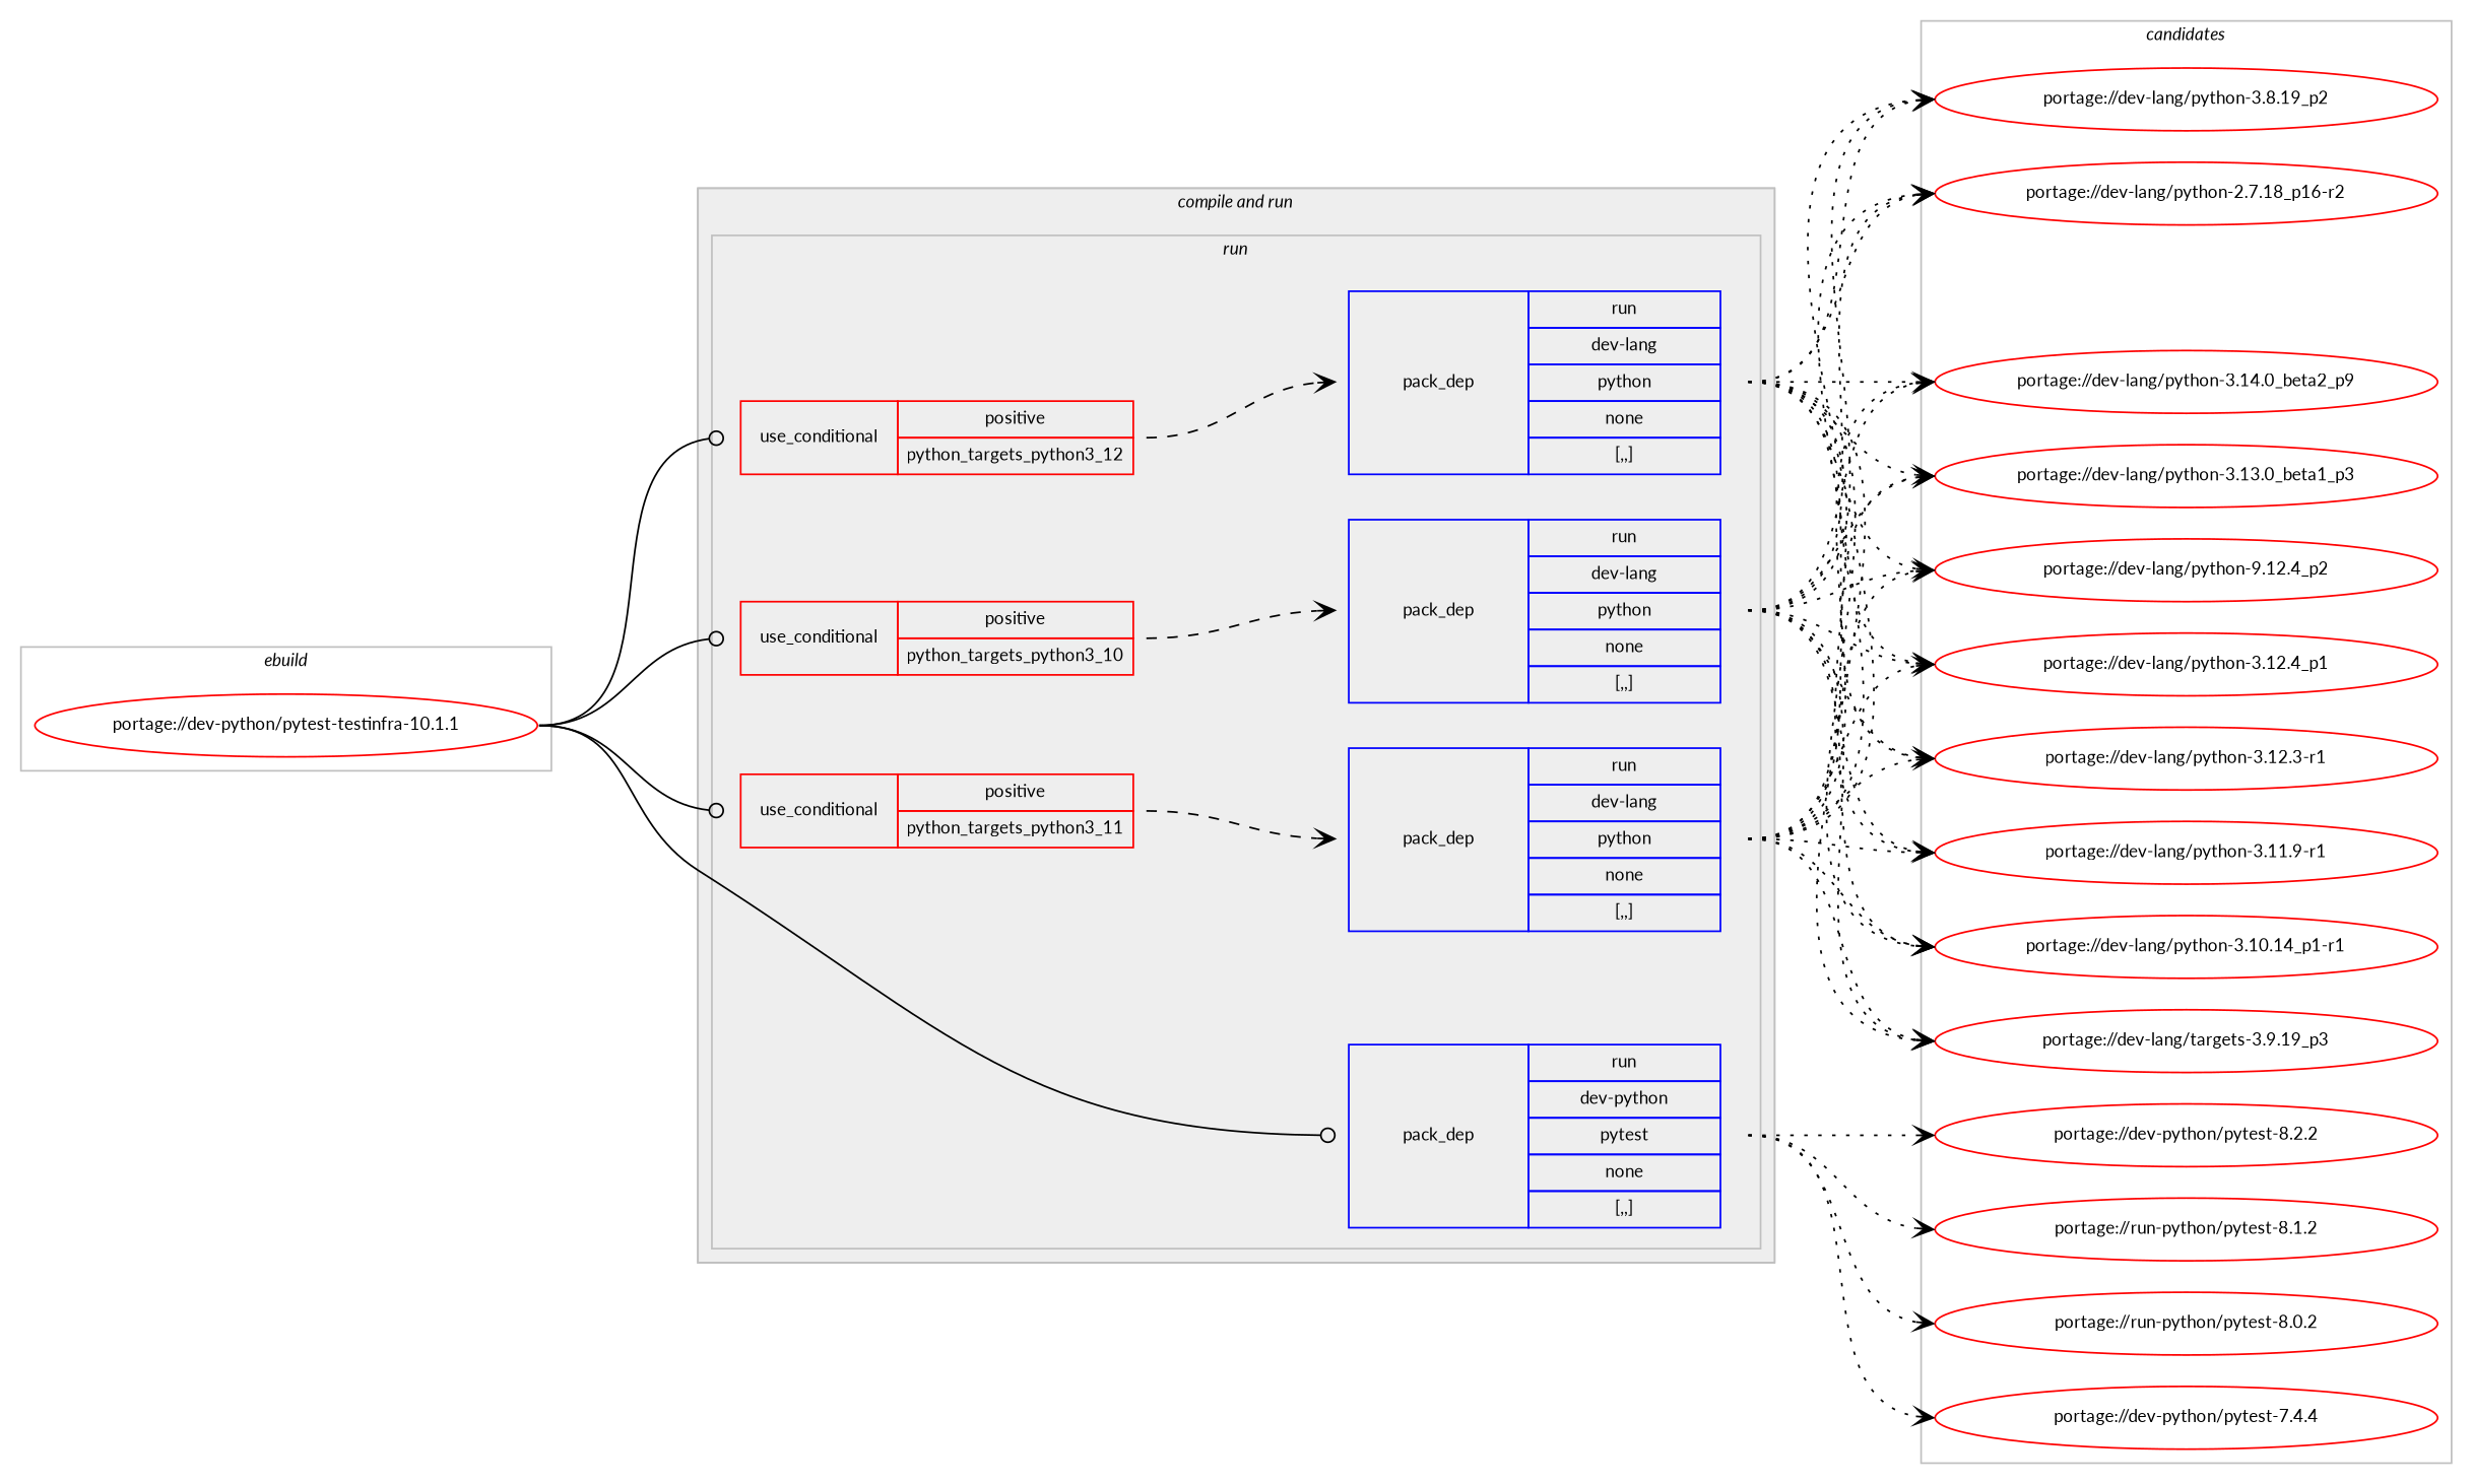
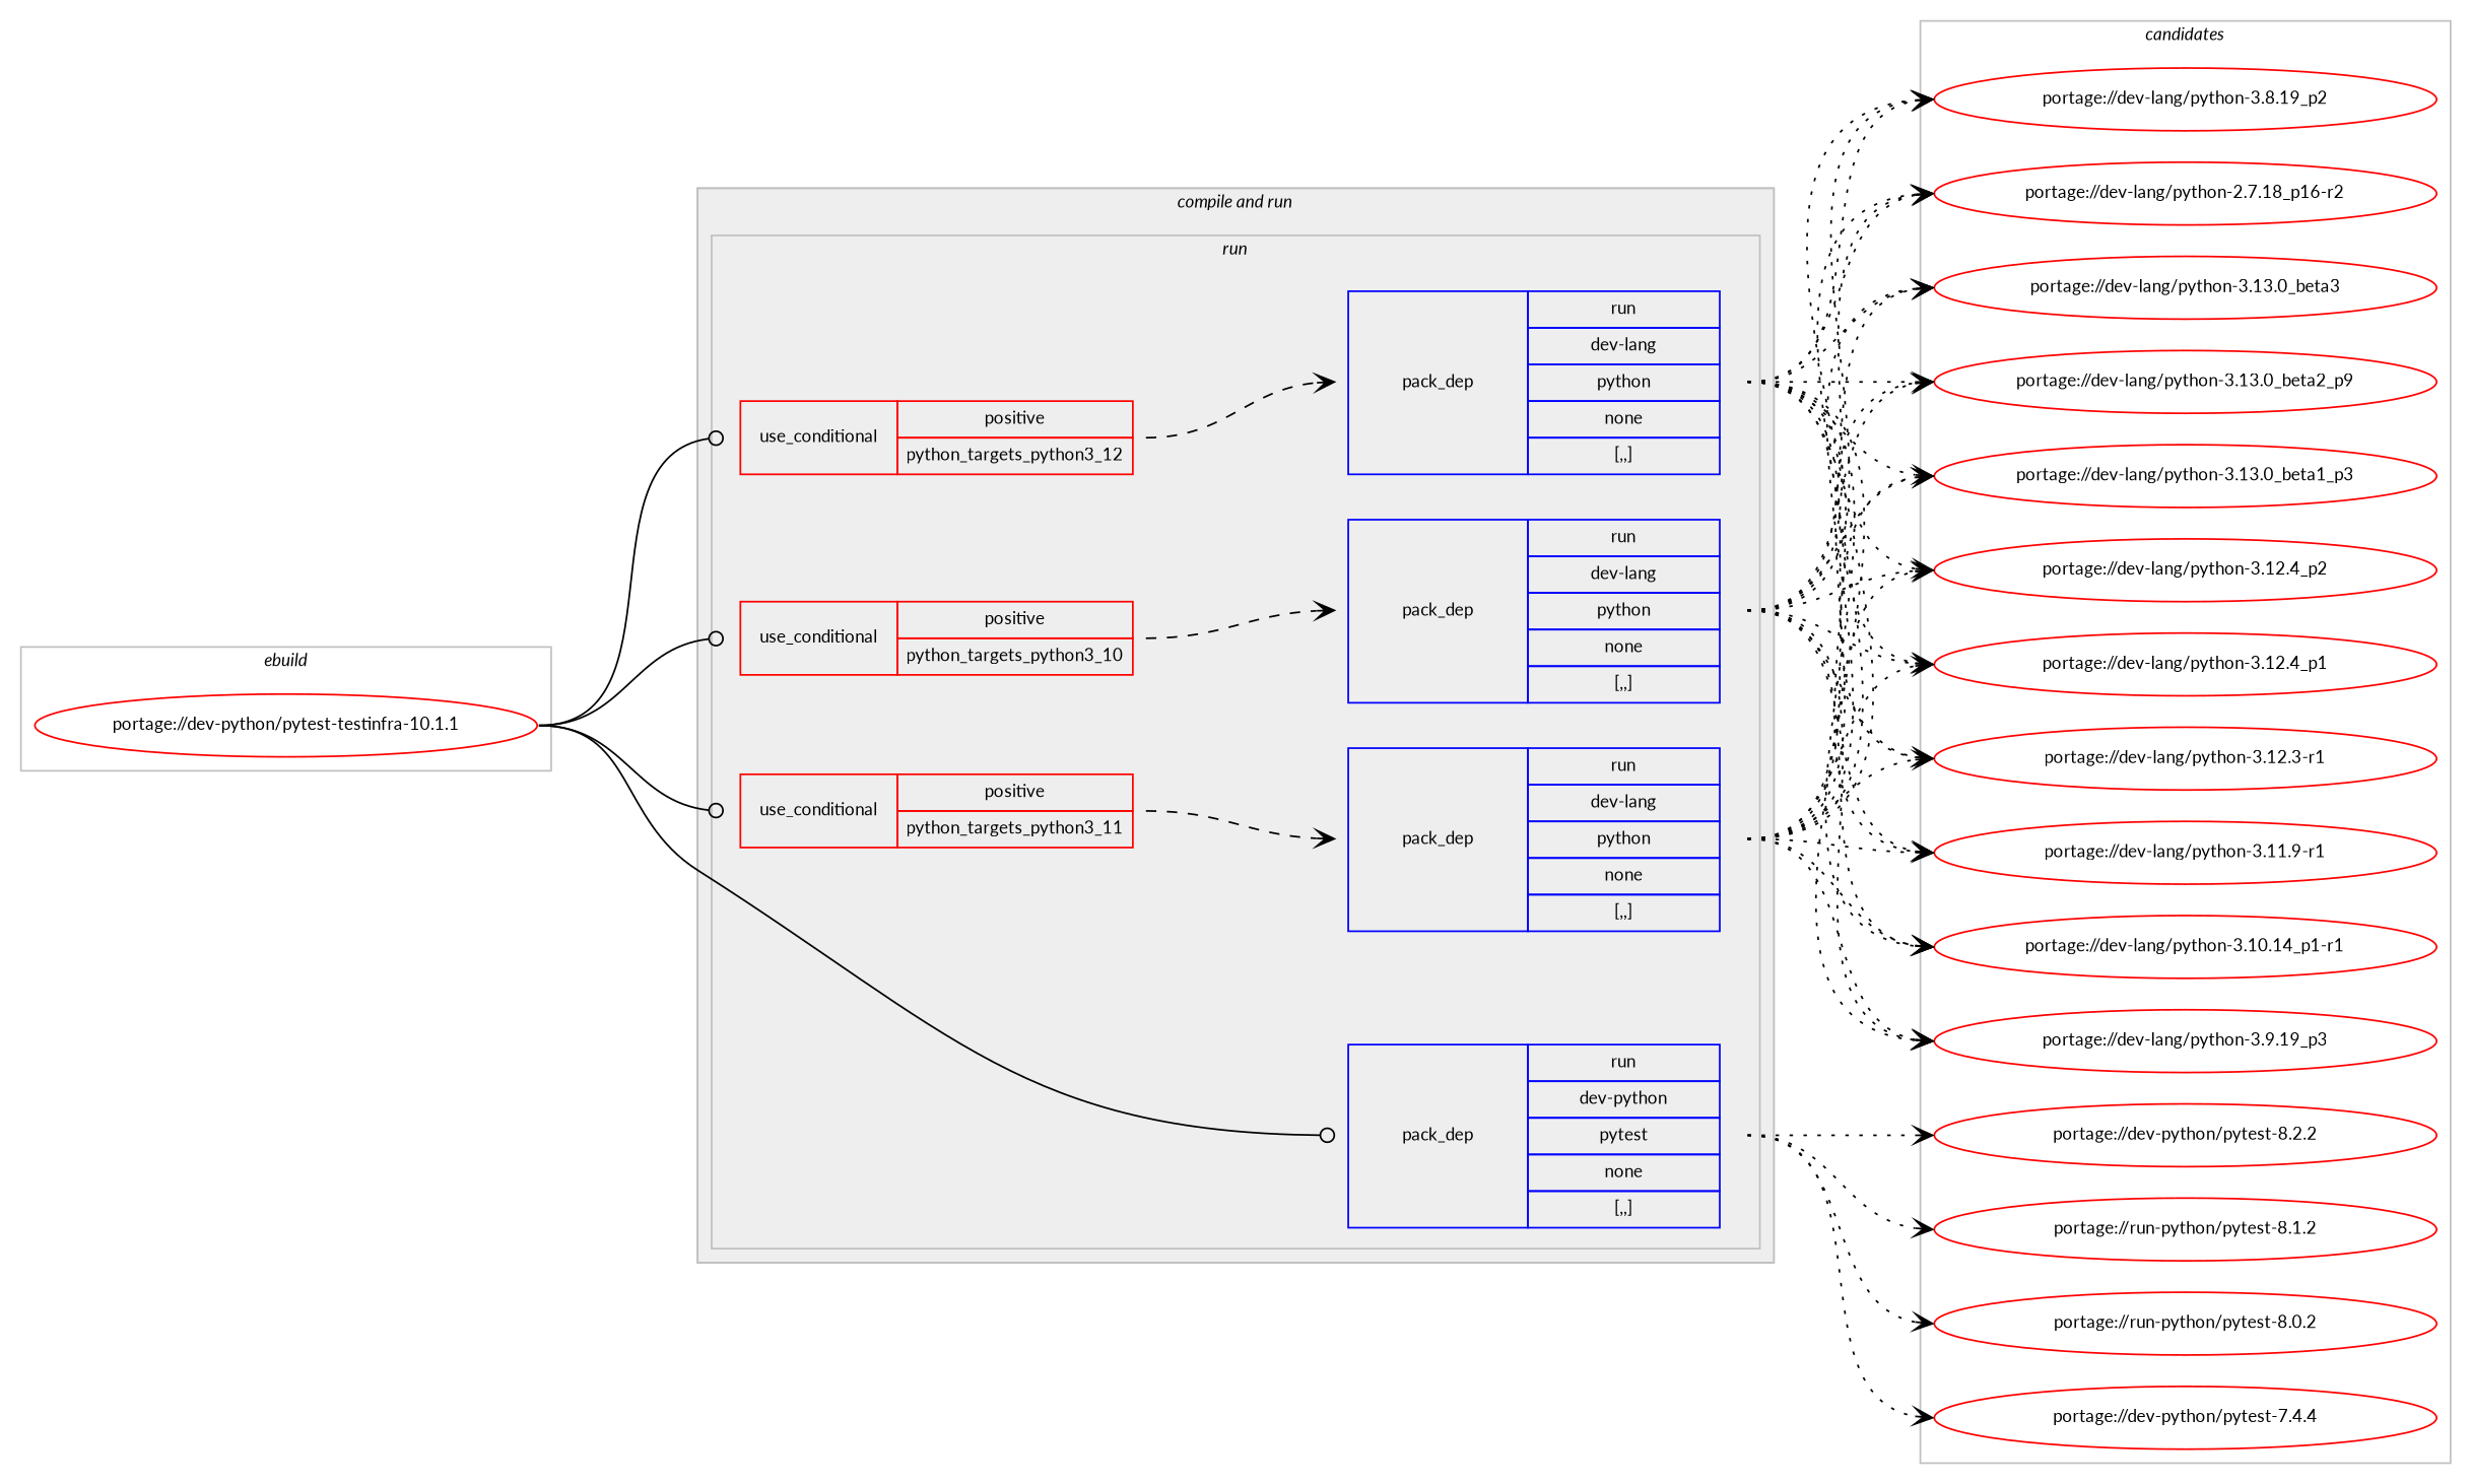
  digraph {
    compound=true
    concentrate=true
    fontname=Lato
    fontsize=10
    newrank=true
    rankdir=LR
    ranksep=1.5
    node [color=red fontname=Lato fontsize=10]
    edge [arrowhead=vee fontname=Lato headport=w style=dotted tailport=e weight=100]
    n1 [label="portage://dev-python/pytest-testinfra-10.1.1" width=4]
    n2 [color=blue label=<<TABLE BORDER="0" CELLBORDER="1" CELLSPACING="0" CELLPADDING="4" WIDTH="220"><TR><TD ROWSPAN="6" CELLPADDING="30">pack_dep</TD></TR><TR><TD WIDTH="110">run</TD></TR><TR><TD>dev-lang</TD></TR><TR><TD>python</TD></TR><TR><TD>none</TD></TR><TR><TD>[,,]</TD></TR></TABLE>> shape=none]
    n3 [label=<<TABLE BORDER="0" CELLBORDER="1" CELLSPACING="0" CELLPADDING="4"><TR><TD ROWSPAN="3" CELLPADDING="10">use_conditional</TD></TR><TR><TD>positive</TD></TR><TR><TD>python_targets_python3_10</TD></TR></TABLE>> shape=none]
    n4 [color=blue label=<<TABLE BORDER="0" CELLBORDER="1" CELLSPACING="0" CELLPADDING="4" WIDTH="220"><TR><TD ROWSPAN="6" CELLPADDING="30">pack_dep</TD></TR><TR><TD WIDTH="110">run</TD></TR><TR><TD>dev-lang</TD></TR><TR><TD>python</TD></TR><TR><TD>none</TD></TR><TR><TD>[,,]</TD></TR></TABLE>> shape=none]
    n5 [label=<<TABLE BORDER="0" CELLBORDER="1" CELLSPACING="0" CELLPADDING="4"><TR><TD ROWSPAN="3" CELLPADDING="10">use_conditional</TD></TR><TR><TD>positive</TD></TR><TR><TD>python_targets_python3_11</TD></TR></TABLE>> shape=none]
    n6 [color=blue label=<<TABLE BORDER="0" CELLBORDER="1" CELLSPACING="0" CELLPADDING="4" WIDTH="220"><TR><TD ROWSPAN="6" CELLPADDING="30">pack_dep</TD></TR><TR><TD WIDTH="110">run</TD></TR><TR><TD>dev-lang</TD></TR><TR><TD>python</TD></TR><TR><TD>none</TD></TR><TR><TD>[,,]</TD></TR></TABLE>> shape=none]
    n7 [label=<<TABLE BORDER="0" CELLBORDER="1" CELLSPACING="0" CELLPADDING="4"><TR><TD ROWSPAN="3" CELLPADDING="10">use_conditional</TD></TR><TR><TD>positive</TD></TR><TR><TD>python_targets_python3_12</TD></TR></TABLE>> shape=none]
    n8 [color=blue label=<<TABLE BORDER="0" CELLBORDER="1" CELLSPACING="0" CELLPADDING="4" WIDTH="220"><TR><TD ROWSPAN="6" CELLPADDING="30">pack_dep</TD></TR><TR><TD WIDTH="110">run</TD></TR><TR><TD>dev-python</TD></TR><TR><TD>pytest</TD></TR><TR><TD>none</TD></TR><TR><TD>[,,]</TD></TR></TABLE>> shape=none]
-   n10 [label="portage://dev-lang/python-3.14.0_beta2_p9" width=4]
+   n9 [label="portage://dev-lang/python-3.13.0_beta3" width=4]
+   n10 [label="portage://dev-lang/python-3.13.0_beta2_p9" width=4]
    n11 [label="portage://dev-lang/python-3.13.0_beta1_p3" width=4]
-   n12 [label="portage://dev-lang/python-9.12.4_p2" width=4]
+   n12 [label="portage://dev-lang/python-3.12.4_p2" width=4]
    n13 [label="portage://dev-lang/python-3.12.4_p1" width=4]
    n14 [label="portage://dev-lang/python-3.12.3-r1" width=4]
    n15 [label="portage://dev-lang/python-3.11.9-r1" width=4]
    n16 [label="portage://dev-lang/python-3.10.14_p1-r1" width=4]
-   n17 [label="portage://dev-lang/targets-3.9.19_p3" width=4]
+   n17 [label="portage://dev-lang/python-3.9.19_p3" width=4]
    n18 [label="portage://dev-lang/python-3.8.19_p2" width=4]
    n19 [label="portage://dev-lang/python-2.7.18_p16-r2" width=4]
    n20 [label="portage://dev-python/pytest-8.2.2" width=4]
    n21 [label="portage://run-python/pytest-8.1.2" width=4]
    n22 [label="portage://run-python/pytest-8.0.2" width=4]
    n23 [label="portage://dev-python/pytest-7.4.4" width=4]
    subgraph cluster_1 {
      color=gray
      label=<<i>ebuild</i>>
      rank=same
      n1
    }
    subgraph cluster_2 {
      color=gray
      label=<<i>dependencies</i>>
      subgraph cluster_3 {
        color=gray
        fillcolor="#eeeeee"
        label=<<i>compile</i>>
        style=filled
      }
      subgraph cluster_4 {
        color=gray
        fillcolor="#eeeeee"
        label=<<i>compile and run</i>>
        style=filled
      }
      subgraph cluster_5 {
        color=gray
        fillcolor="#eeeeee"
        label=<<i>run</i>>
        style=filled
        subgraph sub_6 {
          color=gray
          fillcolor="#eeeeee"
          label=<<i>run</i>>
          style=filled
          n3
          subgraph sub_7 {
            color=gray
            fillcolor="#eeeeee"
            label=<<i>run</i>>
            style=filled
            n2
          }
        }
        subgraph sub_8 {
          color=gray
          fillcolor="#eeeeee"
          label=<<i>run</i>>
          style=filled
          n5
          subgraph sub_9 {
            color=gray
            fillcolor="#eeeeee"
            label=<<i>run</i>>
            style=filled
            n4
          }
        }
        subgraph sub_10 {
          color=gray
          fillcolor="#eeeeee"
          label=<<i>run</i>>
          style=filled
          n7
          subgraph sub_11 {
            color=gray
            fillcolor="#eeeeee"
            label=<<i>run</i>>
            style=filled
            n6
          }
        }
        subgraph sub_12 {
          color=gray
          fillcolor="#eeeeee"
          label=<<i>run</i>>
          style=filled
          n8
        }
      }
    }
    subgraph cluster_13 {
      color=gray
      label=<<i>candidates</i>>
      rank=same
      subgraph sub_14 {
        color=black
        label=<<i>candidates</i>>
        nodesep=1
        rank=same
+       n9
        n10
        n11
        n12
        n13
        n14
        n15
        n16
        n17
        n18
        n19
      }
      subgraph sub_15 {
        color=black
        label=<<i>candidates</i>>
        nodesep=1
        rank=same
+       n9
        n10
        n11
        n12
        n13
        n14
        n15
        n16
        n17
        n18
        n19
      }
      subgraph sub_16 {
        color=black
        label=<<i>candidates</i>>
        nodesep=1
        rank=same
+       n9
        n10
        n11
        n12
        n13
        n14
        n15
        n16
        n17
        n18
        n19
      }
      subgraph sub_17 {
        color=black
        label=<<i>candidates</i>>
        nodesep=1
        rank=same
        n20
        n21
        n22
        n23
      }
    }
    n1 -> n3 [arrowhead=odot style=solid weight=20]
    n1 -> n5 [arrowhead=odot style=solid weight=20]
    n1 -> n7 [arrowhead=odot style=solid weight=20]
    n1 -> n8 [arrowhead=odot style=solid weight=20]
+   n2 -> n9
    n2 -> n10
    n2 -> n11
    n2 -> n12
    n2 -> n13
    n2 -> n14
    n2 -> n15
    n2 -> n16
    n2 -> n17
    n2 -> n18
    n2 -> n19
    n3 -> n2 [style=dashed weight=20]
+   n4 -> n9
    n4 -> n10
    n4 -> n11
    n4 -> n12
    n4 -> n13
    n4 -> n14
    n4 -> n15
    n4 -> n16
    n4 -> n17
    n4 -> n18
    n4 -> n19
    n5 -> n4 [style=dashed weight=20]
+   n6 -> n9
    n6 -> n10
    n6 -> n11
    n6 -> n12
    n6 -> n13
    n6 -> n14
    n6 -> n15
    n6 -> n16
    n6 -> n17
    n6 -> n18
    n6 -> n19
    n7 -> n6 [style=dashed weight=20]
    n8 -> n20
    n8 -> n21
    n8 -> n22
    n8 -> n23
  }
